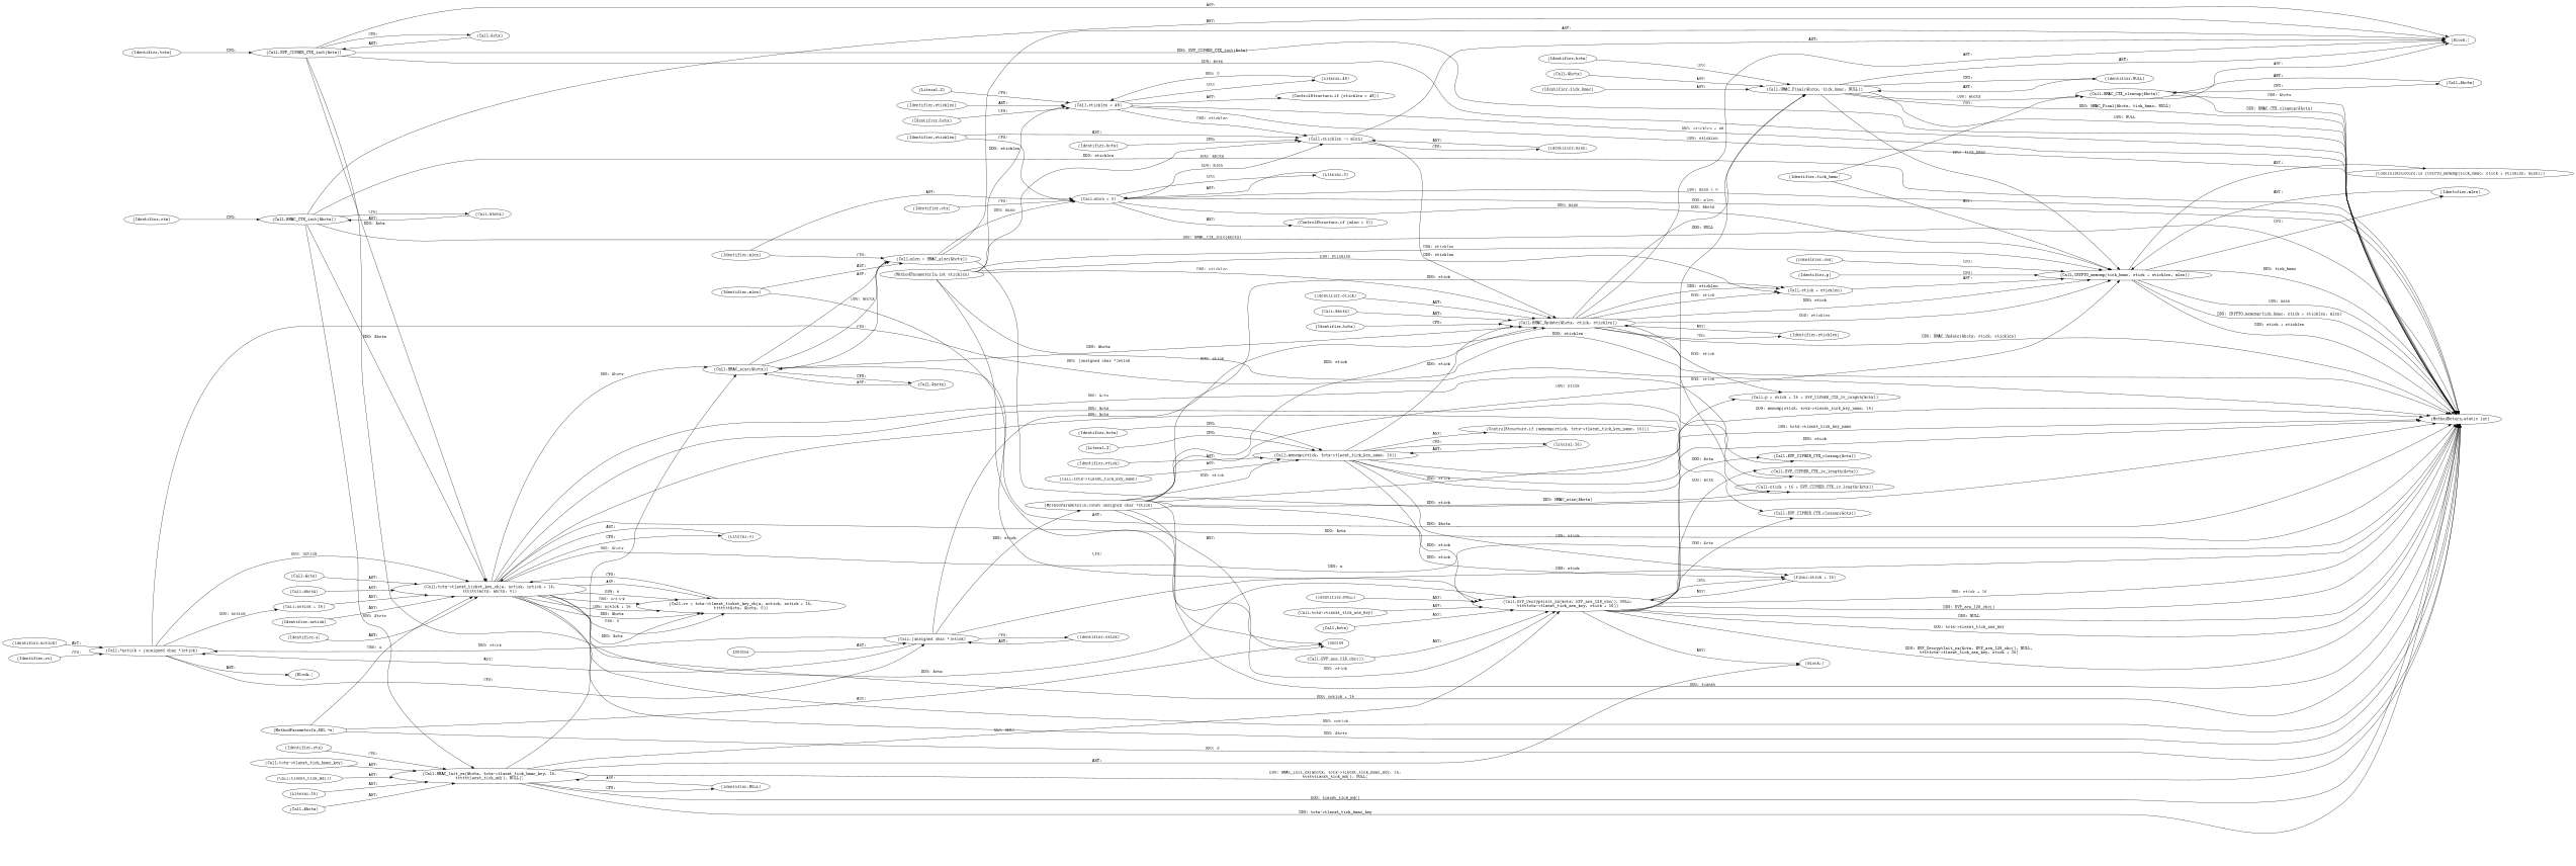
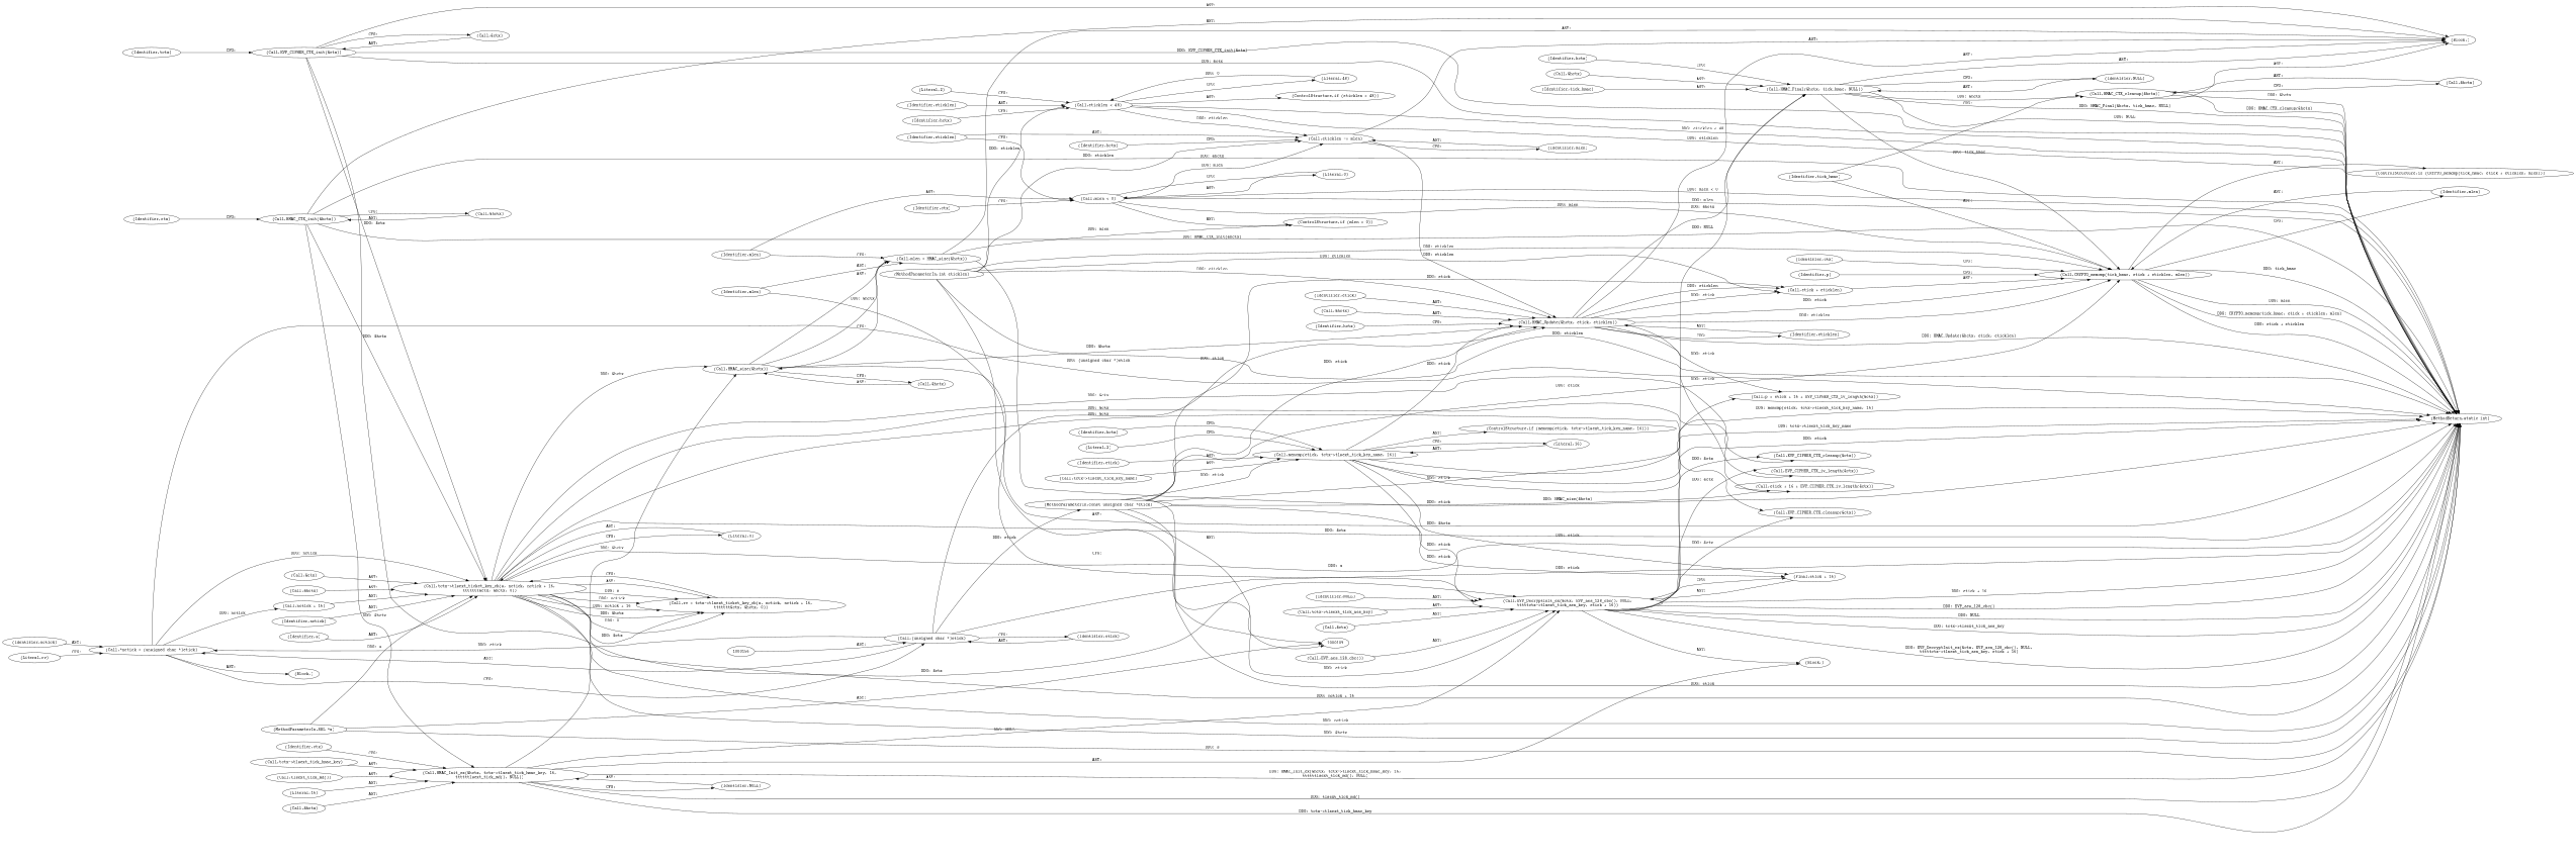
  digraph {
    fontname="Courier Prime"
    rankdir=LR
    node [fontname="Courier Prime"]
    edge [fontname="Courier Prime"]
    n1 [label="(Call,HMAC_Final(&hctx, tick_hmac, NULL))"]
    n2 [label="(Call,HMAC_CTX_cleanup(&hctx))"]
    n3 [label="(Call,CRYPTO_memcmp(tick_hmac, etick + eticklen, mlen))"]
    n4 [label="(Block,)"]
    n5 [label="(Identifier,NULL)"]
    n6 [label="(MethodReturn,static int)"]
    n7 [label="(Call,&hctx)"]
    n8 [label="(ControlStructure,if (CRYPTO_memcmp(tick_hmac, etick + eticklen, mlen)))"]
    n9 [label="(Identifier,mlen)"]
    n10 [label="(Call,HMAC_Update(&hctx, etick, eticklen))"]
    n11 [label="(Call,etick + eticklen)"]
    n12 [label="(Call,etick + 16 + EVP_CIPHER_CTX_iv_length(&ctx))"]
    n13 [label="(Identifier,eticklen)"]
    n14 [label="(Call,p = etick + 16 + EVP_CIPHER_CTX_iv_length(&ctx))"]
    n15 [label="(Call,HMAC_size(&hctx))"]
    n16 [label="(Call,mlen = HMAC_size(&hctx))"]
    n17 [label="(Call,&hctx)"]
    n18 [label="(Call,mlen < 0)"]
    n19 [label="(Call,tctx->tlsext_ticket_key_cb(s, nctick, nctick + 16,\n\t\t\t\t\t\t\t&ctx, &hctx, 0))"]
    n20 [label="(Call,rv = tctx->tlsext_ticket_key_cb(s, nctick, nctick + 16,\n\t\t\t\t\t\t\t&ctx, &hctx, 0))"]
    n21 [label="(Call,EVP_CIPHER_CTX_cleanup(&ctx))"]
    n22 [label="(Call,EVP_CIPHER_CTX_iv_length(&ctx))"]
    n23 [label="(Literal,0)"]
    n24 [label="(Call,EVP_CIPHER_CTX_cleanup(&ctx))"]
    n25 [label="(MethodParameterIn,SSL *s)"]
    1000109
    n27 [label="(Call,*nctick = (unsigned char *)etick)"]
    n28 [label="(Call,(unsigned char *)etick)"]
    n29 [label="(Call,nctick + 16)"]
    n30 [label="(Block,)"]
    n31 [label="(Identifier,etick)"]
    n32 [label="(MethodParameterIn,const unsigned char *etick)"]
    n33 [label="(Call,memcmp(etick, tctx->tlsext_tick_key_name, 16))"]
    n34 [label="(Call,EVP_DecryptInit_ex(&ctx, EVP_aes_128_cbc(), NULL,\n\t\t\t\ttctx->tlsext_tick_aes_key, etick + 16))"]
    n35 [label="(Final,etick + 16)"]
    n36 [label="(ControlStructure,if (memcmp(etick, tctx->tlsext_tick_key_name, 16)))"]
    n37 [label="(Literal,16)"]
    n38 [label="(Block,)"]
    n39 [label="(Call,EVP_CIPHER_CTX_init(&ctx))"]
    n40 [label="(Call,&ctx)"]
    n41 [label="(Call,HMAC_CTX_init(&hctx))"]
    n42 [label="(Call,HMAC_Init_ex(&hctx, tctx->tlsext_tick_hmac_key, 16,\n\t\t\t\t\ttlsext_tick_md(), NULL))"]
    n43 [label="(Call,&hctx)"]
    n44 [label="(Identifier,NULL)"]
    n45 [label="(Call,eticklen -= mlen)"]
    n46 [label="(Identifier,mlen)"]
    n47 [label="(ControlStructure,if (mlen < 0))"]
    n48 [label="(Literal,0)"]
    n49 [label="(Call,eticklen < 48)"]
    n50 [label="(Literal,48)"]
    n51 [label="(ControlStructure,if (eticklen < 48))"]
    n52 [label="(MethodParameterIn,int eticklen)"]
    n53 [label="(Identifier,hctx)"]
    n54 [label="(Identifier,ctx)"]
    n55 [label="(Identifier,ctx)"]
    n56 [label="(Identifier,nctick)"]
    n57 [label="(Identifier,hctx)"]
    n58 [label="(Call,&ctx)"]
    n59 [label="(Call,EVP_aes_128_cbc())"]
    n60 [label="(Identifier,hctx)"]
    n61 [label="(Literal,2)"]
    n62 [label="(Identifier,nctick)"]
    n63 [label="(Identifier,eticklen)"]
    n64 [label="(Call,tctx->tlsext_tick_hmac_key)"]
    n65 [label="(Identifier,etick)"]
    n66 [label="(Identifier,p)"]
    n67 [label="(Identifier,mlen)"]
    n68 [label="(Identifier,etick)"]
    n69 [label="(Call,tlsext_tick_md())"]
    n70 [label="(Literal,2)"]
    n71 [label="(Literal,16)"]
    n72 [label="(Identifier,ctx)"]
    n73 [label="(Identifier,tick_hmac)"]
    n74 [label="(Identifier,eticklen)"]
    n75 [label="(Call,&hctx)"]
    n76 [label="(Identifier,s)"]
    n77 [label="(Identifier,hctx)"]
    n78 [label="(Call,&ctx)"]
    n79 [label="(Identifier,ctx)"]
    n80 [label="(Identifier,tctx)"]
    n81 [label="(Identifier,NULL)"]
-   n82 [label="(Identifier,rv)"]
+   n82 [label="(Literal,rv)"]
    n83 [label="(Identifier,mlen)"]
    n84 [label="(Identifier,hctx)"]
    n85 [label="(Call,tctx->tlsext_tick_key_name)"]
    n86 [label="(Call,&hctx)"]
    n87 [label="(Identifier,tick_hmac)"]
    n88 [label="(Call,&hctx)"]
    n89 [label="(Call,&hctx)"]
    n90 [label="(Call,tctx->tlsext_tick_aes_key)"]
    1000156
    n1 -> n2 [label="DDG: &hctx"]
    n1 -> n3 [label="DDG: tick_hmac"]
    n1 -> n4 [label="AST: "]
    n1 -> n5 [label="CFG: "]
    n1 -> n6 [label="DDG: NULL"]
    n1 -> n6 [label="DDG: HMAC_Final(&hctx, tick_hmac, NULL)"]
    n2 -> n4 [label="AST: "]
    n2 -> n6 [label="DDG: &hctx"]
    n2 -> n6 [label="DDG: HMAC_CTX_cleanup(&hctx)"]
    n2 -> n7 [label="CFG: "]
    n3 -> n6 [label="DDG: etick + eticklen"]
    n3 -> n6 [label="DDG: tick_hmac"]
    n3 -> n6 [label="DDG: mlen"]
    n3 -> n6 [label="DDG: CRYPTO_memcmp(tick_hmac, etick + eticklen, mlen)"]
    n3 -> n8 [label="AST: "]
    n3 -> n9 [label="CFG: "]
    n5 -> n1 [label="AST: "]
    n7 -> n2 [label="AST: "]
    n9 -> n3 [label="AST: "]
    n10 -> n1 [label="DDG: &hctx"]
    n10 -> n3 [label="DDG: etick"]
    n10 -> n3 [label="DDG: eticklen"]
    n10 -> n4 [label="AST: "]
    n10 -> n6 [label="DDG: HMAC_Update(&hctx, etick, eticklen)"]
    n10 -> n11 [label="DDG: etick"]
    n10 -> n11 [label="DDG: eticklen"]
    n10 -> n12 [label="DDG: etick"]
    n10 -> n13 [label="CFG: "]
    n10 -> n14 [label="DDG: etick"]
    n11 -> n3 [label="AST: "]
    n13 -> n10 [label="AST: "]
    n15 -> n6 [label="DDG: &hctx"]
    n15 -> n10 [label="DDG: &hctx"]
    n15 -> n16 [label="AST: "]
    n15 -> n16 [label="DDG: &hctx"]
    n15 -> n17 [label="CFG: "]
    n16 -> n4 [label="AST: "]
    n16 -> n6 [label="DDG: HMAC_size(&hctx)"]
    n16 -> n15 [label="CFG: "]
-   n16 -> n18 [label="DDG: mlen"]
+   n16 -> n47 [label="DDG: mlen"]
    n17 -> n15 [label="AST: "]
    n18 -> n3 [label="DDG: mlen"]
    n18 -> n6 [label="DDG: mlen < 0"]
    n18 -> n6 [label="DDG: mlen"]
    n18 -> n45 [label="DDG: mlen"]
    n18 -> n47 [label="AST: "]
    n18 -> n48 [label="CFG: "]
    n19 -> n6 [label="DDG: nctick + 16"]
    n19 -> n6 [label="DDG: &hctx"]
    n19 -> n6 [label="DDG: &ctx"]
    n19 -> n6 [label="DDG: nctick"]
    n19 -> n6 [label="DDG: s"]
    n19 -> n15 [label="DDG: &hctx"]
    n19 -> n20 [label="AST: "]
    n19 -> n20 [label="DDG: s"]
    n19 -> n20 [label="DDG: nctick"]
    n19 -> n20 [label="DDG: nctick + 16"]
    n19 -> n20 [label="DDG: &hctx"]
    n19 -> n20 [label="DDG: 0"]
    n19 -> n20 [label="DDG: &ctx"]
    n19 -> n21 [label="DDG: &ctx"]
    n19 -> n22 [label="DDG: &ctx"]
    n19 -> n23 [label="CFG: "]
    n19 -> n24 [label="DDG: &ctx"]
    n20 -> n19 [label="CFG: "]
    n23 -> n19 [label="AST: "]
    n25 -> n6 [label="DDG: s"]
    n25 -> n19 [label="DDG: s"]
    n25 -> 1000109 [label="AST: "]
    n27 -> n6 [label="DDG: (unsigned char *)etick"]
    n27 -> n19 [label="DDG: nctick"]
    n27 -> n28 [label="CFG: "]
    n27 -> n29 [label="DDG: nctick"]
    n27 -> n30 [label="AST: "]
    n28 -> n6 [label="DDG: etick"]
    n28 -> n10 [label="DDG: etick"]
    n28 -> n27 [label="AST: "]
    n28 -> n27 [label="DDG: etick"]
    n28 -> n31 [label="CFG: "]
    n28 -> n32 [label="DDG: etick"]
    n29 -> n19 [label="AST: "]
    n31 -> n28 [label="AST: "]
    n32 -> n3 [label="DDG: etick"]
-   n32 -> n6 [label="DDG: tlsext"]
+   n32 -> n6 [label="DDG: etick"]
    n32 -> n10 [label="DDG: etick"]
    n32 -> n11 [label="DDG: etick"]
    n32 -> n12 [label="DDG: etick"]
    n32 -> n14 [label="DDG: etick"]
    n32 -> 1000109 [label="AST: "]
    n32 -> n33 [label="DDG: etick"]
    n32 -> n34 [label="DDG: etick"]
    n32 -> n35 [label="DDG: etick"]
    n33 -> n6 [label="DDG: memcmp(etick, tctx->tlsext_tick_key_name, 16)"]
    n33 -> n6 [label="DDG: tctx->tlsext_tick_key_name"]
    n33 -> n6 [label="DDG: etick"]
    n33 -> n10 [label="DDG: etick"]
    n33 -> n34 [label="DDG: etick"]
    n33 -> n35 [label="DDG: etick"]
    n33 -> n36 [label="AST: "]
    n33 -> n37 [label="CFG: "]
    n34 -> n1 [label="DDG: NULL"]
    n34 -> n6 [label="DDG: NULL"]
    n34 -> n6 [label="DDG: tctx->tlsext_tick_aes_key"]
    n34 -> n6 [label="DDG: EVP_DecryptInit_ex(&ctx, EVP_aes_128_cbc(), NULL,\n\t\t\t\ttctx->tlsext_tick_aes_key, etick + 16)"]
    n34 -> n6 [label="DDG: etick + 16"]
    n34 -> n6 [label="DDG: EVP_aes_128_cbc()"]
    n34 -> n21 [label="DDG: &ctx"]
    n34 -> n22 [label="DDG: &ctx"]
    n34 -> n24 [label="DDG: &ctx"]
    n34 -> n35 [label="CFG: "]
    n34 -> n38 [label="AST: "]
    n35 -> n34 [label="AST: "]
    n37 -> n33 [label="AST: "]
    n39 -> n4 [label="AST: "]
    n39 -> n6 [label="DDG: EVP_CIPHER_CTX_init(&ctx)"]
    n39 -> n6 [label="DDG: &ctx"]
    n39 -> n19 [label="DDG: &ctx"]
    n39 -> n34 [label="DDG: &ctx"]
    n39 -> n40 [label="CFG: "]
    n40 -> n39 [label="AST: "]
    n41 -> n4 [label="AST: "]
    n41 -> n6 [label="DDG: &hctx"]
    n41 -> n6 [label="DDG: HMAC_CTX_init(&hctx)"]
    n41 -> n19 [label="DDG: &hctx"]
    n41 -> n42 [label="DDG: &hctx"]
    n41 -> n43 [label="CFG: "]
    n42 -> n6 [label="DDG: tlsext_tick_md()"]
    n42 -> n6 [label="DDG: tctx->tlsext_tick_hmac_key"]
    n42 -> n6 [label="DDG: HMAC_Init_ex(&hctx, tctx->tlsext_tick_hmac_key, 16,\n\t\t\t\t\ttlsext_tick_md(), NULL)"]
    n42 -> n15 [label="DDG: &hctx"]
    n42 -> n34 [label="DDG: NULL"]
    n42 -> n38 [label="AST: "]
    n42 -> n44 [label="CFG: "]
    n43 -> n41 [label="AST: "]
    n44 -> n42 [label="AST: "]
    n45 -> n4 [label="AST: "]
    n45 -> n10 [label="DDG: eticklen"]
    n45 -> n46 [label="CFG: "]
    n46 -> n45 [label="AST: "]
    n48 -> n18 [label="AST: "]
    n49 -> n6 [label="DDG: eticklen < 48"]
    n49 -> n6 [label="DDG: eticklen"]
    n49 -> n45 [label="DDG: eticklen"]
    n49 -> n50 [label="CFG: "]
    n49 -> n51 [label="AST: "]
    n50 -> n49 [label="DDG: 0"]
    n52 -> n3 [label="DDG: eticklen"]
    n52 -> n6 [label="DDG: eticklen"]
    n52 -> n10 [label="DDG: eticklen"]
    n52 -> n11 [label="DDG: eticklen"]
    n52 -> 1000109 [label="AST: "]
    n52 -> n45 [label="DDG: eticklen"]
    n52 -> n49 [label="DDG: eticklen"]
    n53 -> n10 [label="CFG: "]
    n54 -> n41 [label="CFG: "]
    n55 -> n3 [label="CFG: "]
    n56 -> n19 [label="AST: "]
    n57 -> n1 [label="CFG: "]
    n58 -> n34 [label="AST: "]
    n59 -> n34 [label="AST: "]
    n60 -> n33 [label="CFG: "]
    n61 -> n33 [label="CFG: "]
    n62 -> n27 [label="AST: "]
    n63 -> n18 [label="CFG: "]
    n63 -> n45 [label="AST: "]
    n64 -> n42 [label="AST: "]
    n65 -> n10 [label="AST: "]
    n66 -> n3 [label="CFG: "]
    n67 -> n16 [label="CFG: "]
    n67 -> n18 [label="AST: "]
    n68 -> n33 [label="AST: "]
    n69 -> n42 [label="AST: "]
    n70 -> n49 [label="CFG: "]
    n71 -> n42 [label="AST: "]
    n72 -> n18 [label="CFG: "]
    n73 -> n2 [label="CFG: "]
    n73 -> n3 [label="AST: "]
    n74 -> n49 [label="AST: "]
    n75 -> n42 [label="AST: "]
    n76 -> n19 [label="AST: "]
    n77 -> n49 [label="CFG: "]
    n78 -> n19 [label="AST: "]
    n79 -> n42 [label="CFG: "]
    n80 -> n39 [label="CFG: "]
    n81 -> n34 [label="AST: "]
    n82 -> n27 [label="CFG: "]
    n83 -> n16 [label="AST: "]
    n83 -> n34 [label="CFG: "]
    n84 -> n45 [label="CFG: "]
    n85 -> n33 [label="AST: "]
    n86 -> n1 [label="AST: "]
    n87 -> n1 [label="AST: "]
    n88 -> n10 [label="AST: "]
    n89 -> n19 [label="AST: "]
    n90 -> n34 [label="AST: "]
    1000156 -> n28 [label="AST: "]
  }
